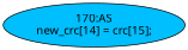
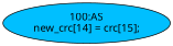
  strict digraph {
    fontname="Noto Sans"
-   n1 [ast="<pyverilog.vparser.ast.Assign object at 0x7f1e241dfc90>" def_var="['new_crc']" fillcolor=deepskyblue label="170:AS\nnew_crc[14] = crc[15];" statements="[]" style=filled typ=Assign use_var="['crc']" fontname="Noto Sans"]
+   n1 [ast="<pyverilog.vparser.ast.Assign object at 0x7f1e241dfc90>" def_var="['new_crc']" fillcolor=deepskyblue label="100:AS\nnew_crc[14] = crc[15];" statements="[]" style=filled typ=Assign use_var="['crc']" fontname="Noto Sans"]
  }
